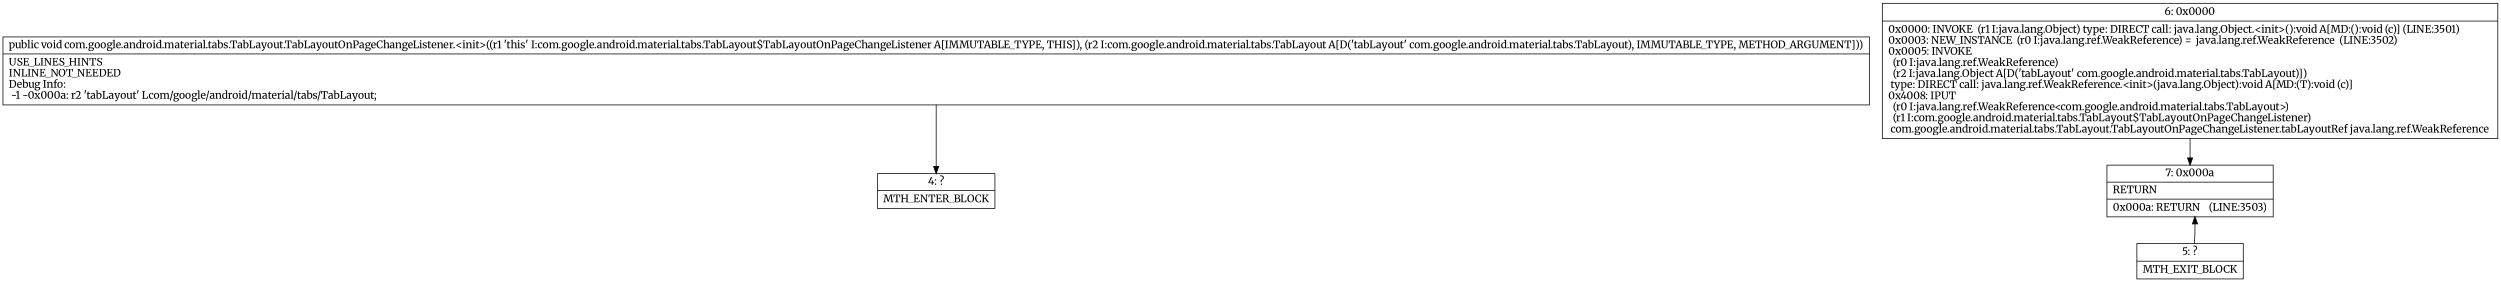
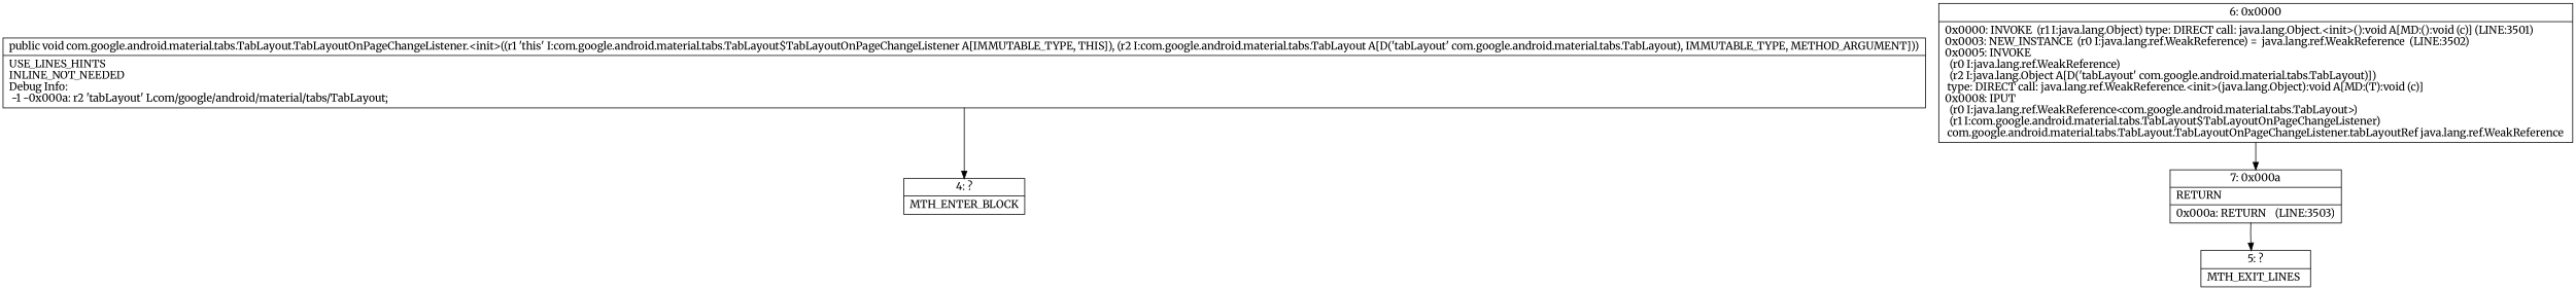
  digraph {
    fontname=Merriweather
    node [fontname=Merriweather shape=record]
    edge [fontname=Merriweather]
    n1 [label="{4\:\ ?|MTH_ENTER_BLOCK\l}"]
-   n2 [label="{6\:\ 0x0000|0x0000: INVOKE  (r1 I:java.lang.Object) type: DIRECT call: java.lang.Object.\<init\>():void A[MD:():void (c)] (LINE:3501)\l0x0003: NEW_INSTANCE  (r0 I:java.lang.ref.WeakReference) =  java.lang.ref.WeakReference  (LINE:3502)\l0x0005: INVOKE  \l  (r0 I:java.lang.ref.WeakReference)\l  (r2 I:java.lang.Object A[D('tabLayout' com.google.android.material.tabs.TabLayout)])\l type: DIRECT call: java.lang.ref.WeakReference.\<init\>(java.lang.Object):void A[MD:(T):void (c)]\l0x4008: IPUT  \l  (r0 I:java.lang.ref.WeakReference\<com.google.android.material.tabs.TabLayout\>)\l  (r1 I:com.google.android.material.tabs.TabLayout$TabLayoutOnPageChangeListener)\l com.google.android.material.tabs.TabLayout.TabLayoutOnPageChangeListener.tabLayoutRef java.lang.ref.WeakReference \l}"]
+   n2 [label="{6\:\ 0x0000|0x0000: INVOKE  (r1 I:java.lang.Object) type: DIRECT call: java.lang.Object.\<init\>():void A[MD:():void (c)] (LINE:3501)\l0x0003: NEW_INSTANCE  (r0 I:java.lang.ref.WeakReference) =  java.lang.ref.WeakReference  (LINE:3502)\l0x0005: INVOKE  \l  (r0 I:java.lang.ref.WeakReference)\l  (r2 I:java.lang.Object A[D('tabLayout' com.google.android.material.tabs.TabLayout)])\l type: DIRECT call: java.lang.ref.WeakReference.\<init\>(java.lang.Object):void A[MD:(T):void (c)]\l0x0008: IPUT  \l  (r0 I:java.lang.ref.WeakReference\<com.google.android.material.tabs.TabLayout\>)\l  (r1 I:com.google.android.material.tabs.TabLayout$TabLayoutOnPageChangeListener)\l com.google.android.material.tabs.TabLayout.TabLayoutOnPageChangeListener.tabLayoutRef java.lang.ref.WeakReference \l}"]
    n3 [label="{7\:\ 0x000a|RETURN\l|0x000a: RETURN    (LINE:3503)\l}"]
-   n4 [label="{5\:\ ?|MTH_EXIT_BLOCK\l}"]
+   n4 [label="{5\:\ ?|MTH_EXIT_LINES\l}"]
    n5 [label="{public void com.google.android.material.tabs.TabLayout.TabLayoutOnPageChangeListener.\<init\>((r1 'this' I:com.google.android.material.tabs.TabLayout$TabLayoutOnPageChangeListener A[IMMUTABLE_TYPE, THIS]), (r2 I:com.google.android.material.tabs.TabLayout A[D('tabLayout' com.google.android.material.tabs.TabLayout), IMMUTABLE_TYPE, METHOD_ARGUMENT]))  | USE_LINES_HINTS\lINLINE_NOT_NEEDED\lDebug Info:\l  \-1 \-0x000a: r2 'tabLayout' Lcom\/google\/android\/material\/tabs\/TabLayout;\l}"]
    n2 -> n3
-   n4 -> n3
+   n3 -> n4
    n5 -> n1
  }
